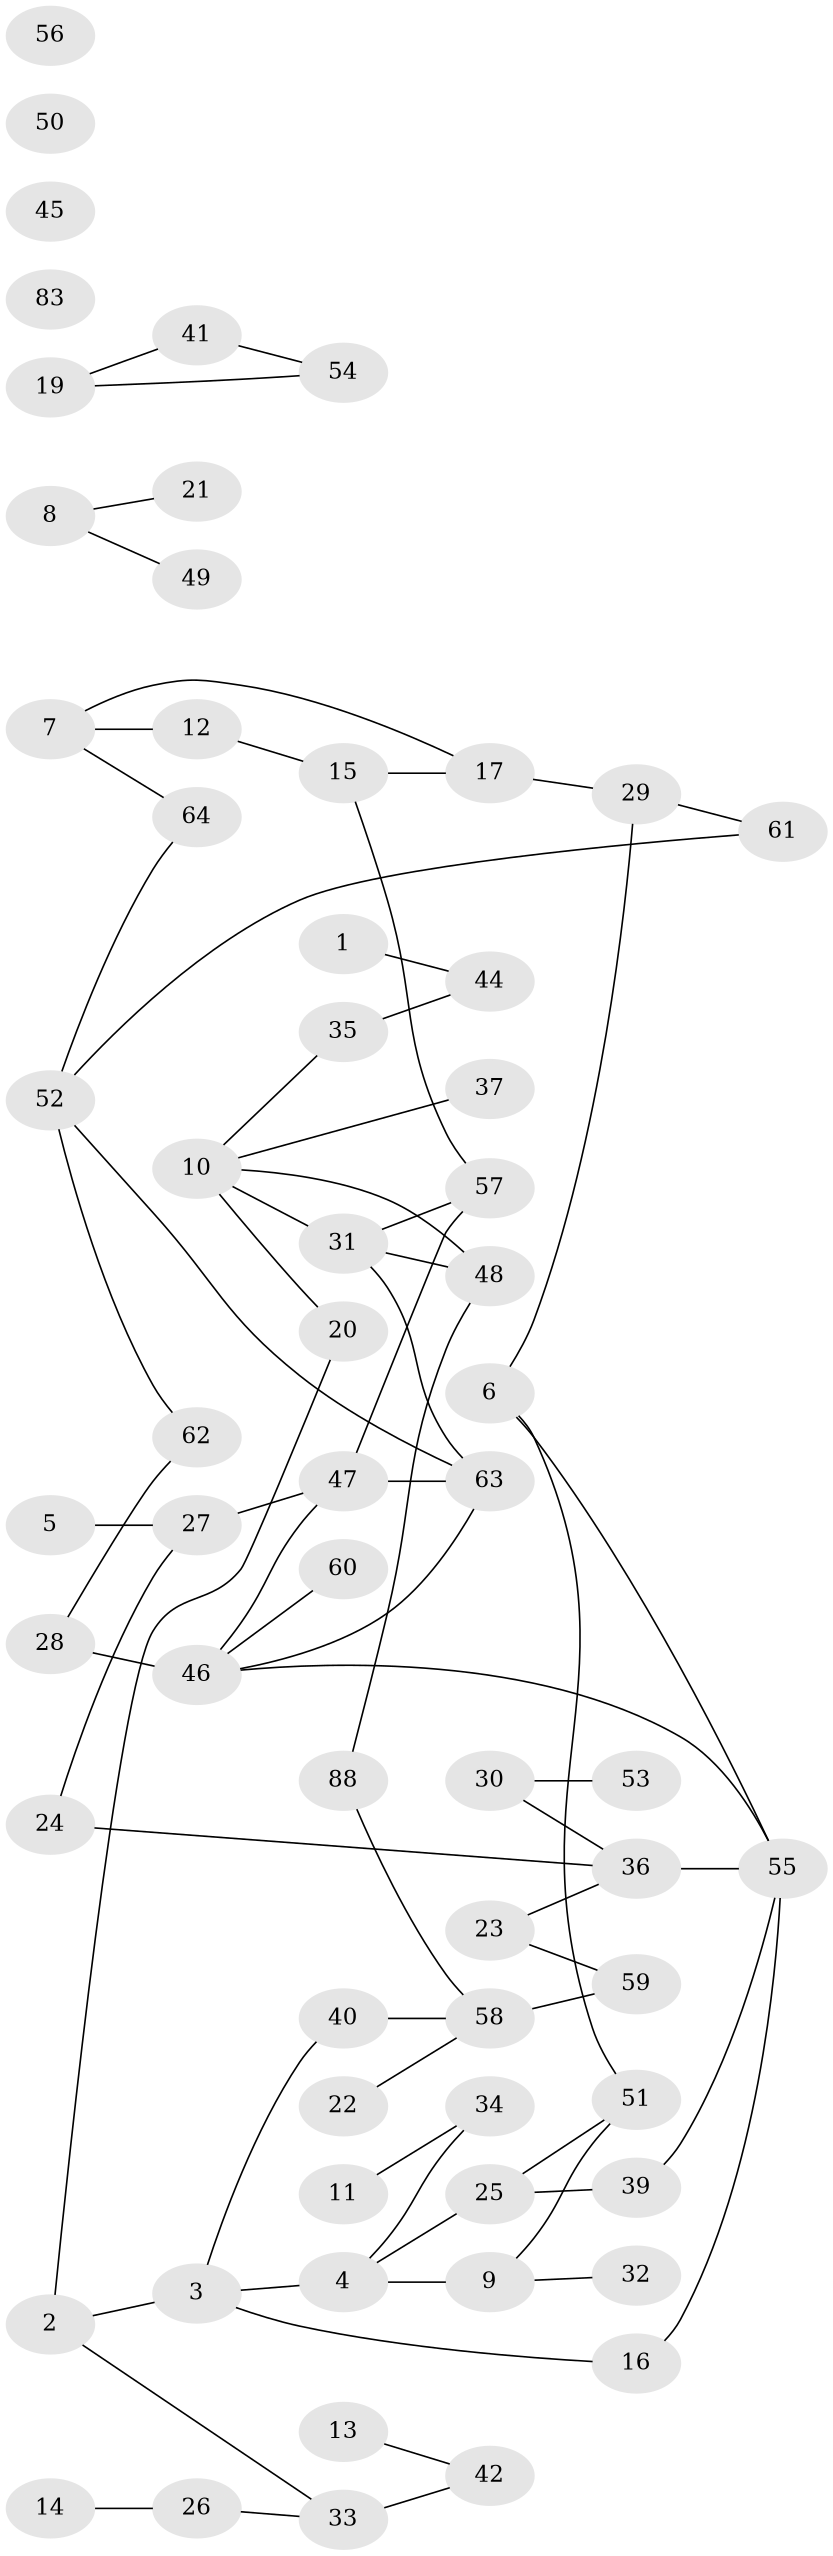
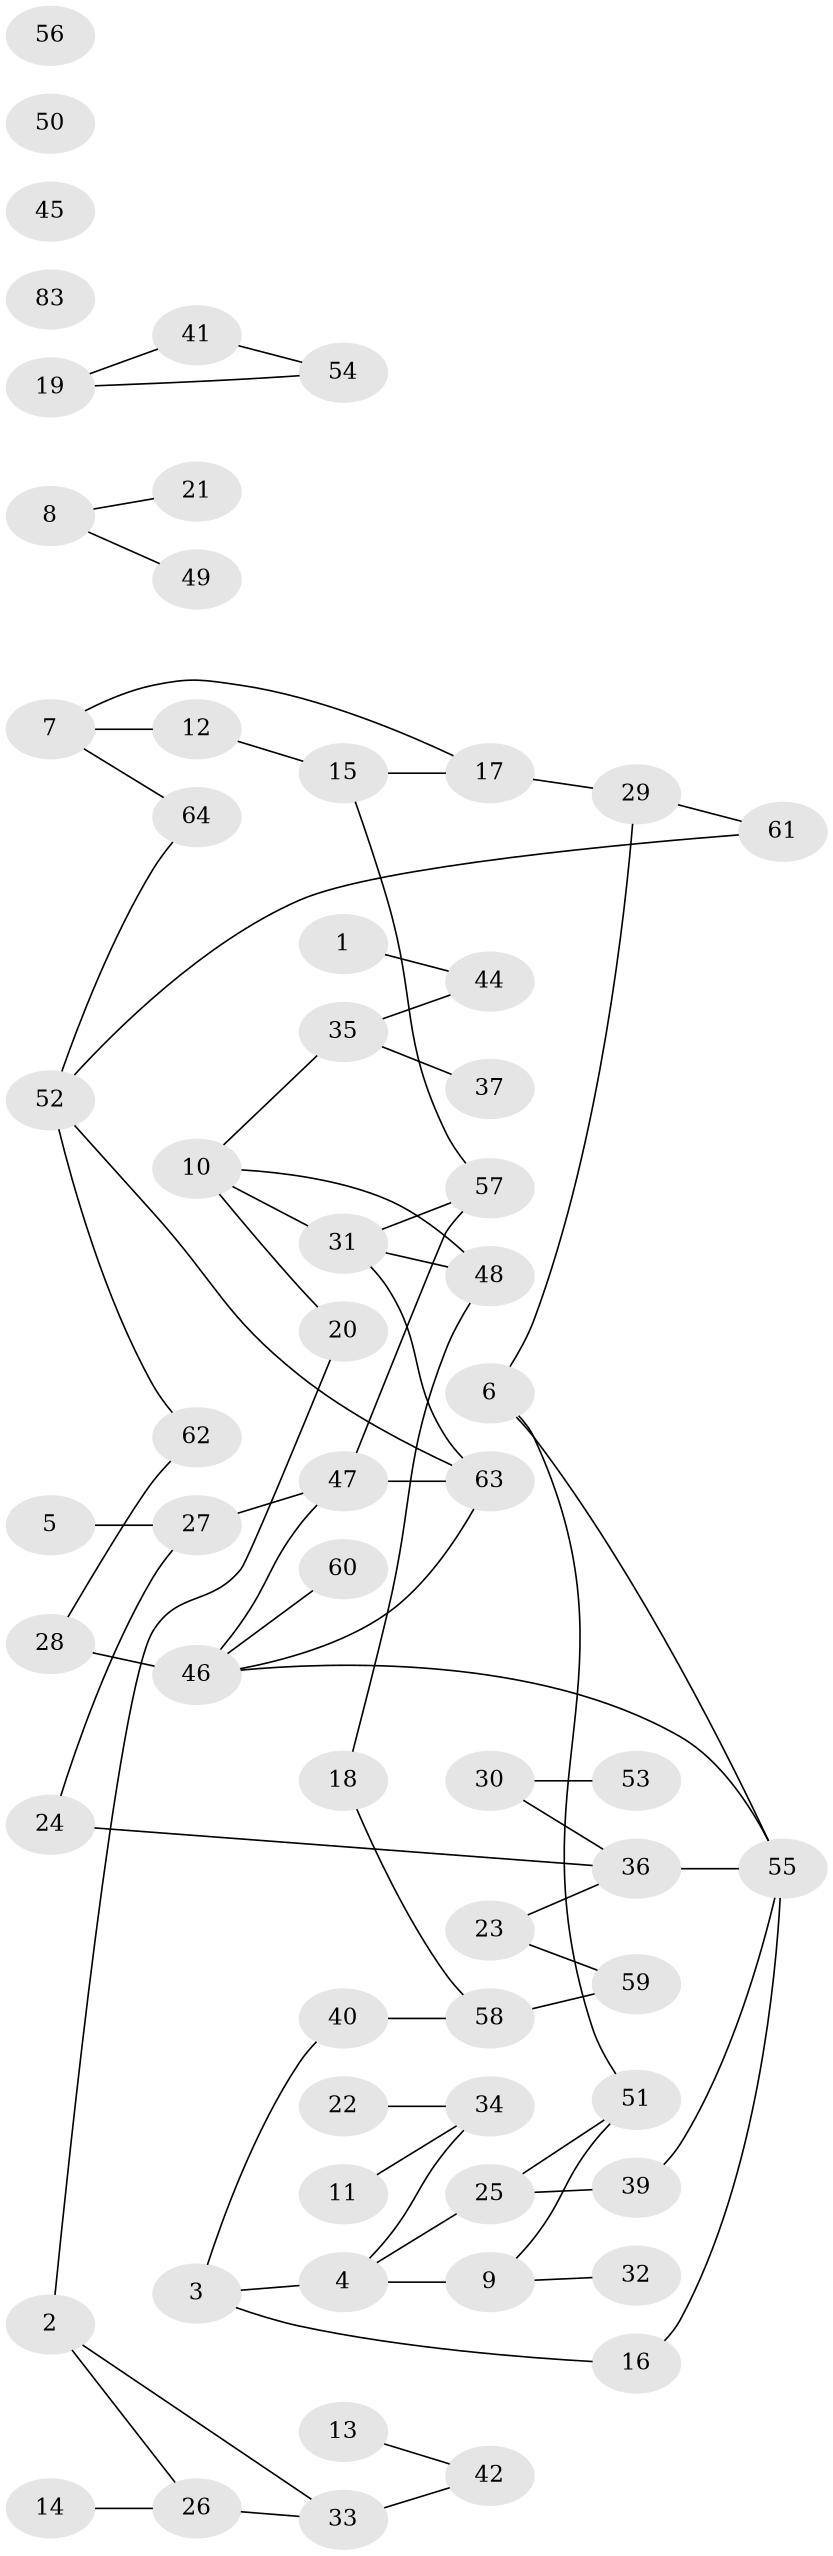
  graph {
    rankdir=LR
    node [color=gray90 style=filled]
    1
    44
    2
    3
    20
    33
    4
    16
    40
    42
    9
    25
    34
    55
    58
    51
    32
    39
    5
    27
    47
    6
    29
    61
    7
    12
    17
    64
    15
    8
    21
    49
    10
    31
    35
    37
    48
    57
    63
    11
    13
    14
    26
-   18 [label=88]
+   18
    59
    19
    41
    54
    22
    23
    36
    24
    28
    46
    62
    60
    30
    53
    n59 [label=83]
    45
    50
    52
    56
    1 -- 44
-   2 -- 3
+   2 -- 26
    2 -- 20
    2 -- 33
    3 -- 4
    3 -- 16
    3 -- 40
    33 -- 42
    4 -- 9
    4 -- 25
    4 -- 34
    16 -- 55
    40 -- 58
    9 -- 51
    9 -- 32
    25 -- 51
    25 -- 39
    58 -- 59
    39 -- 55
    5 -- 27
    27 -- 47
    47 -- 57
    47 -- 63
    6 -- 55
    6 -- 51
    6 -- 29
    29 -- 61
    7 -- 12
    7 -- 17
    7 -- 64
    12 -- 15
    17 -- 29
    15 -- 17
    15 -- 57
    8 -- 21
    8 -- 49
    10 -- 20
    10 -- 31
    10 -- 35
-   10 -- 37
+   35 -- 37
    10 -- 48
    31 -- 48
    31 -- 57
    31 -- 63
    35 -- 44
    11 -- 34
    13 -- 42
    14 -- 26
    26 -- 33
    18 -- 58
    18 -- 48
    19 -- 41
    19 -- 54
    41 -- 54
-   22 -- 58
+   22 -- 34
    23 -- 59
    23 -- 36
    36 -- 55
    24 -- 27
    24 -- 36
    28 -- 46
    28 -- 62
    46 -- 55
    46 -- 47
    46 -- 63
    46 -- 60
    30 -- 36
    30 -- 53
    52 -- 61
    52 -- 64
    52 -- 63
    52 -- 62
  }
